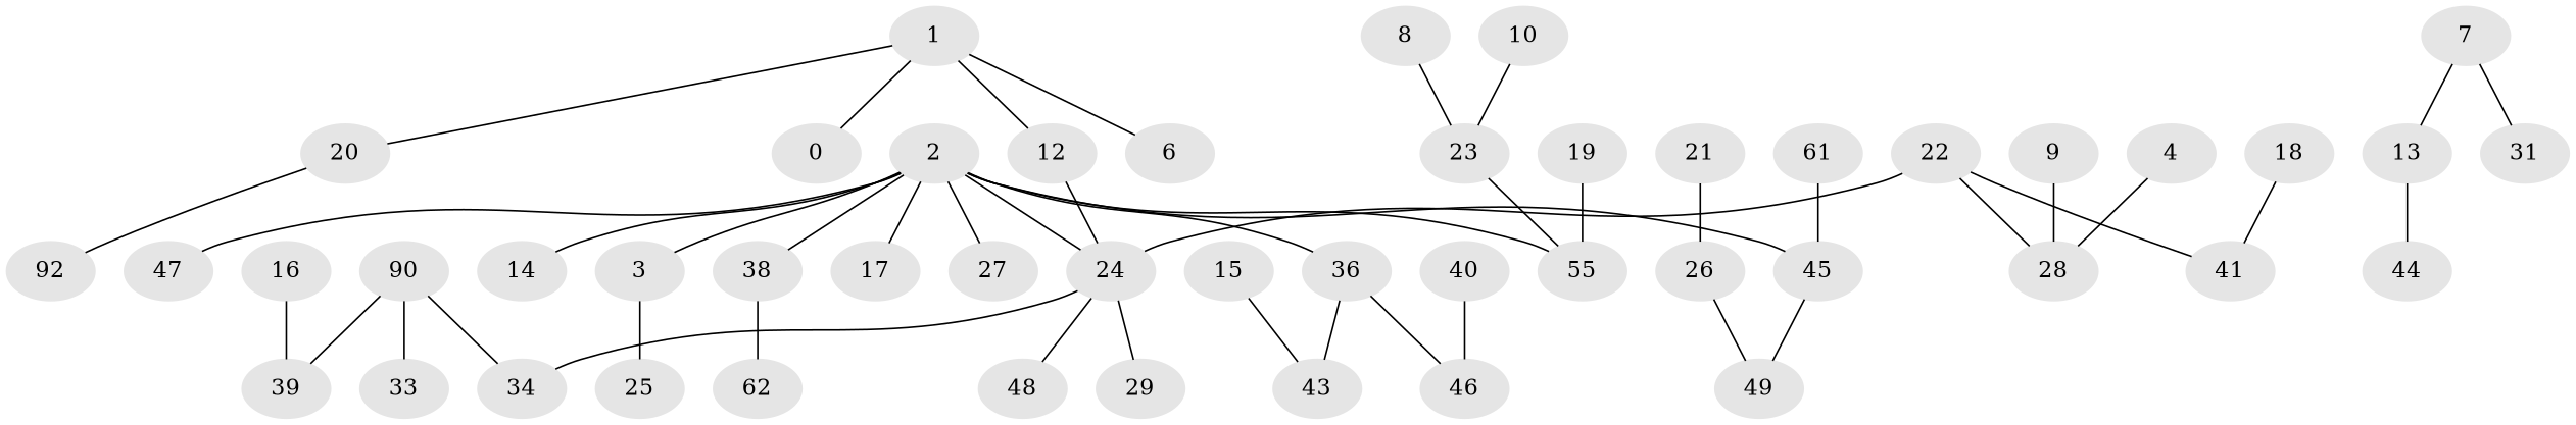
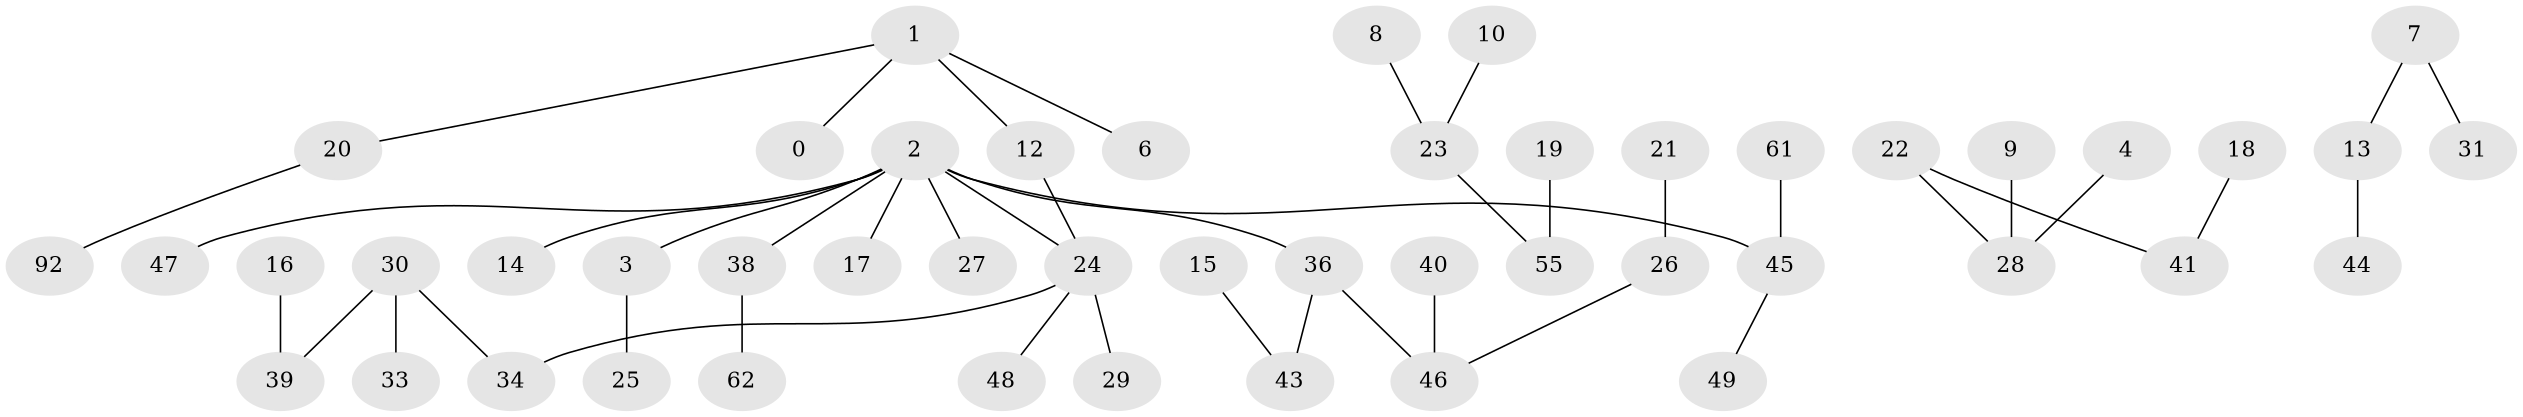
  graph {
    node [color=gray90 style=filled]
    edge [weight=1.0]
    n1 [label=0]
    1
    6
    12
    20
    24
    n7 [label=92]
    29
    34
    48
    2
    3
    14
    17
    27
    n16 [label=55]
    36
    38
    45
    47
    25
    43
    46
    n24 [label=62]
    49
    4
    28
    7
    13
    31
    44
    8
    23
    9
    10
    n36 [label=61]
    15
    16
    39
    18
    41
    19
    21
    26
    22
-   30 [label=90]
+   30
    33
    40
    1 -- n1
    1 -- 6
    1 -- 12
    1 -- 20
    12 -- 24
    20 -- n7
    24 -- 29
    24 -- 34
    24 -- 48
    2 -- 24
    2 -- 3
    2 -- 14
    2 -- 17
    2 -- 27
-   2 -- n16
    2 -- 36
    2 -- 38
    2 -- 45
    2 -- 47
    3 -- 25
    36 -- 43
    36 -- 46
    38 -- n24
    45 -- 49
    4 -- 28
    7 -- 13
    7 -- 31
    13 -- 44
    8 -- 23
    23 -- n16
    9 -- 28
    10 -- 23
    n36 -- 45
    15 -- 43
    16 -- 39
    18 -- 41
    19 -- n16
    21 -- 26
-   26 -- 49
-   22 -- 24
+   26 -- 46
    22 -- 28
    22 -- 41
    30 -- 34
    30 -- 39
    30 -- 33
    40 -- 46
  }
